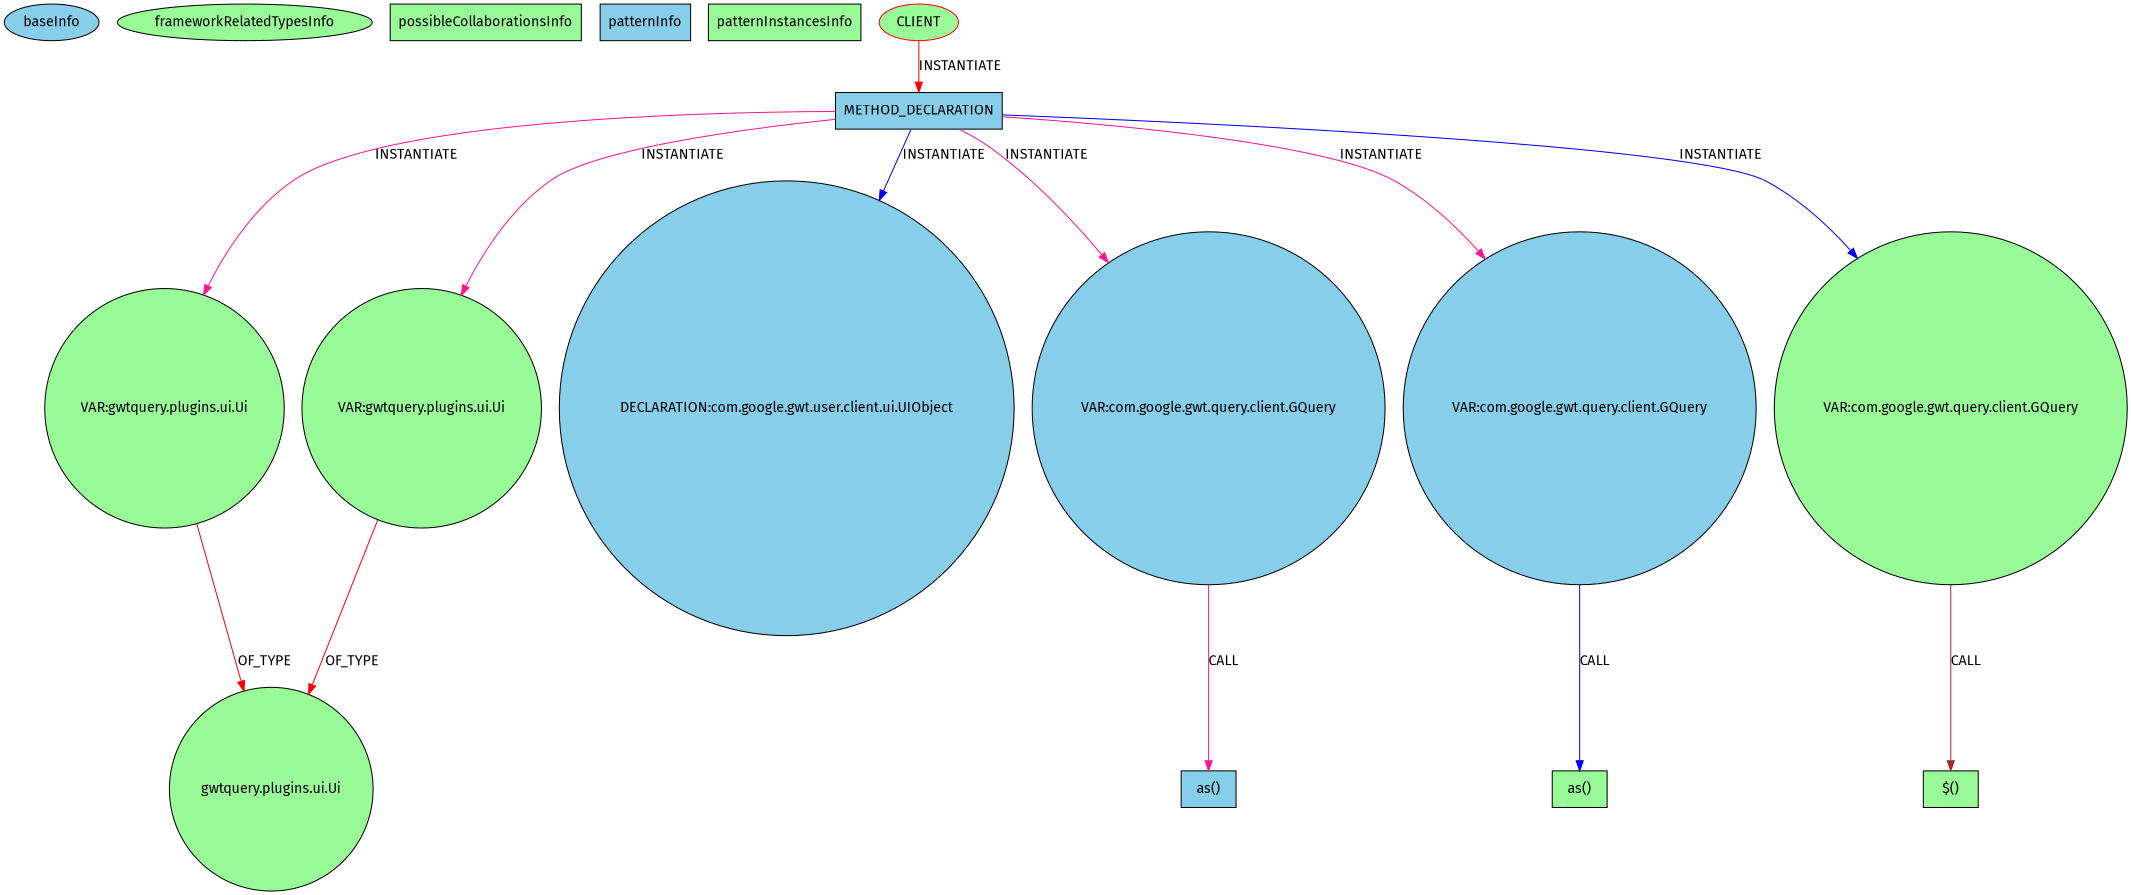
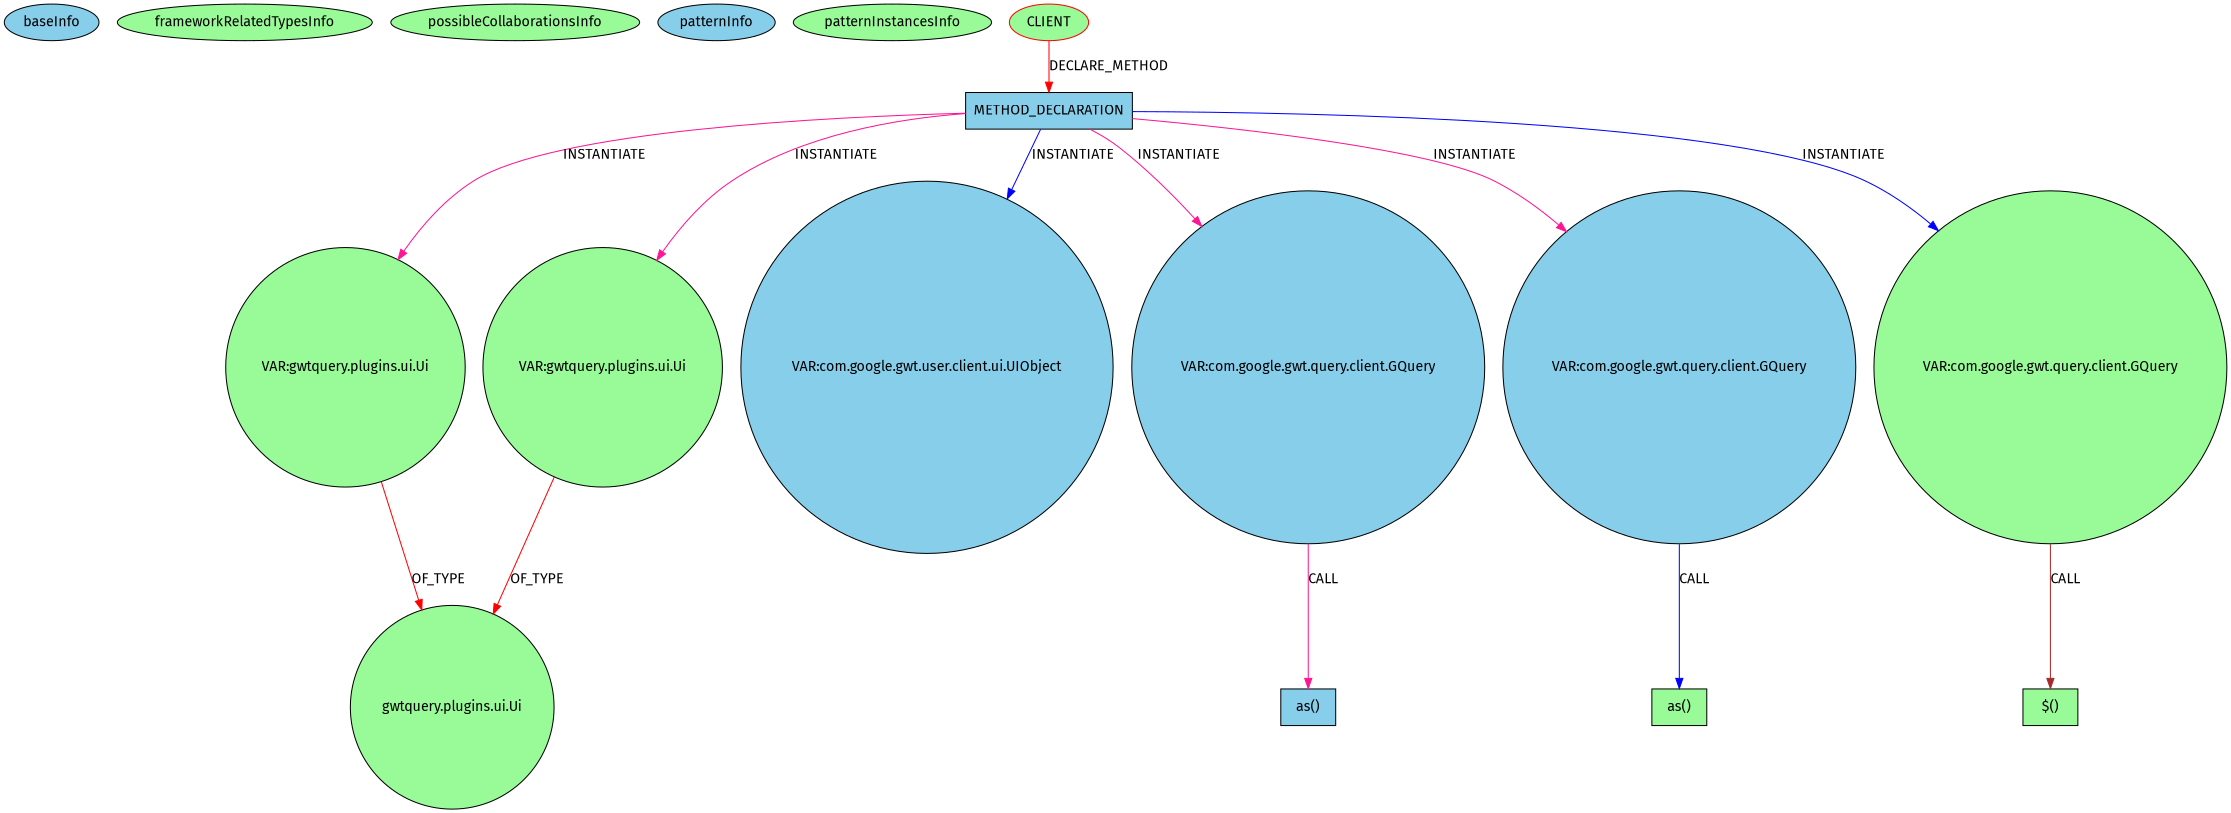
  digraph {
    fontname="Fira Sans"
    node [fillcolor=palegreen fontname="Fira Sans" style=filled isFrameworkType=false shape=circle vertexType=VARIABLE_EXPRESION]
    edge [color=deeppink fontname="Fira Sans"]
    baseInfo [category=pattern fillcolor=skyblue graphId=2014 isAnonymous=false possibleRelation=false isFrameworkType="" shape="" vertexType=""]
    frameworkRelatedTypesInfo [isFrameworkType="" shape="" vertexType=""]
-   possibleCollaborationsInfo [shape=box isFrameworkType="" vertexType=""]
-   patternInfo [fillcolor=skyblue frequency=2.0 patternRootClient=0 shape=box isFrameworkType="" vertexType=""]
-   patternInstancesInfo [0="luxferrari-AlgebrApp~/luxferrari-AlgebrApp/AlgebrApp-master/AlgebrApp/src/org/luxferrari/algebrapp/client/AlgebrApp.java~AlgebrApp~3667" 1="luxferrari-AlgebrApp~/luxferrari-AlgebrApp/AlgebrApp-master/AlgebrApp/src/org/luxferrari/algebrapp/client/IncrementSlider.java~IncrementSlider~3645" shape=box isFrameworkType="" vertexType=""]
+   possibleCollaborationsInfo [isFrameworkType="" shape="" vertexType=""]
+   patternInfo [fillcolor=skyblue frequency=2.0 patternRootClient=0 isFrameworkType="" shape="" vertexType=""]
+   patternInstancesInfo [0="luxferrari-AlgebrApp~/luxferrari-AlgebrApp/AlgebrApp-master/AlgebrApp/src/org/luxferrari/algebrapp/client/AlgebrApp.java~AlgebrApp~3667" 1="luxferrari-AlgebrApp~/luxferrari-AlgebrApp/AlgebrApp-master/AlgebrApp/src/org/luxferrari/algebrapp/client/IncrementSlider.java~IncrementSlider~3645" isFrameworkType="" shape="" vertexType=""]
    n6 [label="gwtquery.plugins.ui.Ui" vertexType=FRAMEWORK_CLASS_TYPE]
    n7 [label="VAR:gwtquery.plugins.ui.Ui"]
    n8 [label="VAR:gwtquery.plugins.ui.Ui"]
    n9 [fillcolor=skyblue label=METHOD_DECLARATION shape=box vertexType=CLIENT_METHOD_DECLARATION]
-   n10 [fillcolor=skyblue label="DECLARATION:com.google.gwt.user.client.ui.UIObject"]
+   n10 [fillcolor=skyblue label="VAR:com.google.gwt.user.client.ui.UIObject"]
    n11 [fillcolor=skyblue label="VAR:com.google.gwt.query.client.GQuery"]
    n12 [fillcolor=skyblue label="VAR:com.google.gwt.query.client.GQuery"]
    n13 [label="VAR:com.google.gwt.query.client.GQuery"]
    n14 [fillcolor=skyblue label="as()" shape=box vertexType=INSIDE_CALL]
    n15 [label="as()" shape=box vertexType=INSIDE_CALL]
    n16 [label="$()" shape=box vertexType=INSIDE_CALL]
    n17 [color=red label=CLIENT vertexType=ROOT_CLIENT_CLASS_DECLARATION shape=""]
    n7 -> n6 [color=red label=OF_TYPE]
    n8 -> n6 [color=red label=OF_TYPE]
    n9 -> n7 [label=INSTANTIATE]
    n9 -> n8 [label=INSTANTIATE]
    n9 -> n10 [color=blue label=INSTANTIATE]
    n9 -> n11 [label=INSTANTIATE]
    n9 -> n12 [label=INSTANTIATE]
    n9 -> n13 [color=blue label=INSTANTIATE]
    n11 -> n14 [label=CALL]
    n12 -> n15 [color=blue label=CALL]
    n13 -> n16 [color=brown label=CALL]
-   n17 -> n9 [color=red label=INSTANTIATE]
+   n17 -> n9 [color=red label=DECLARE_METHOD]
  }
